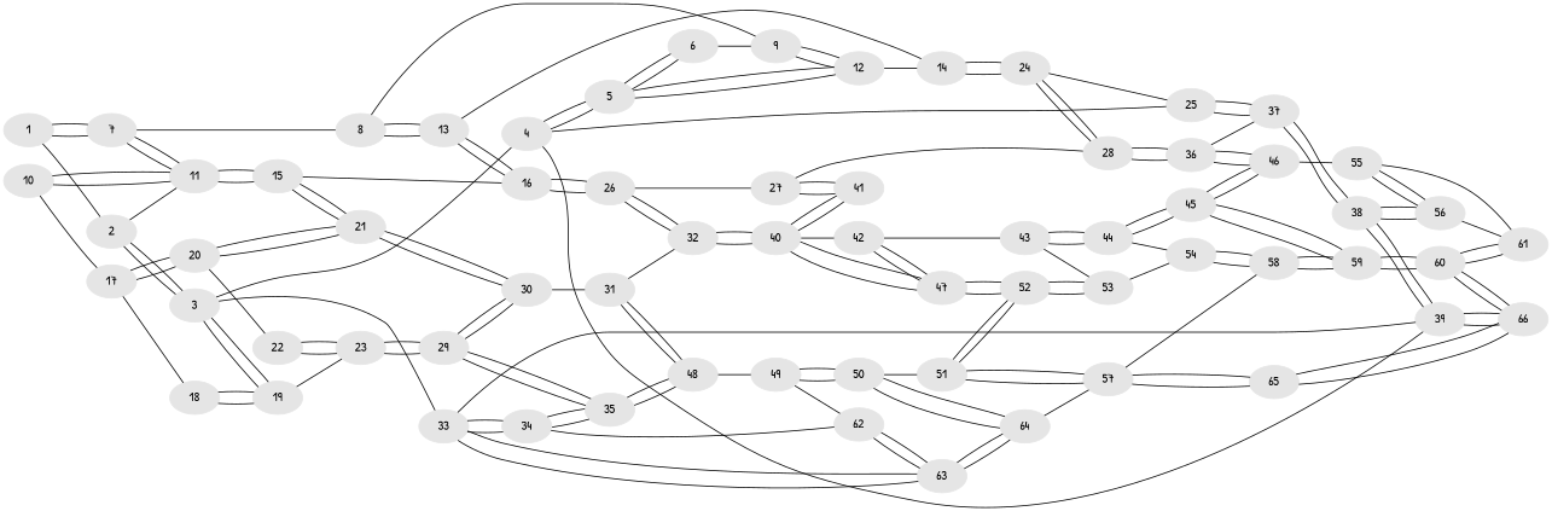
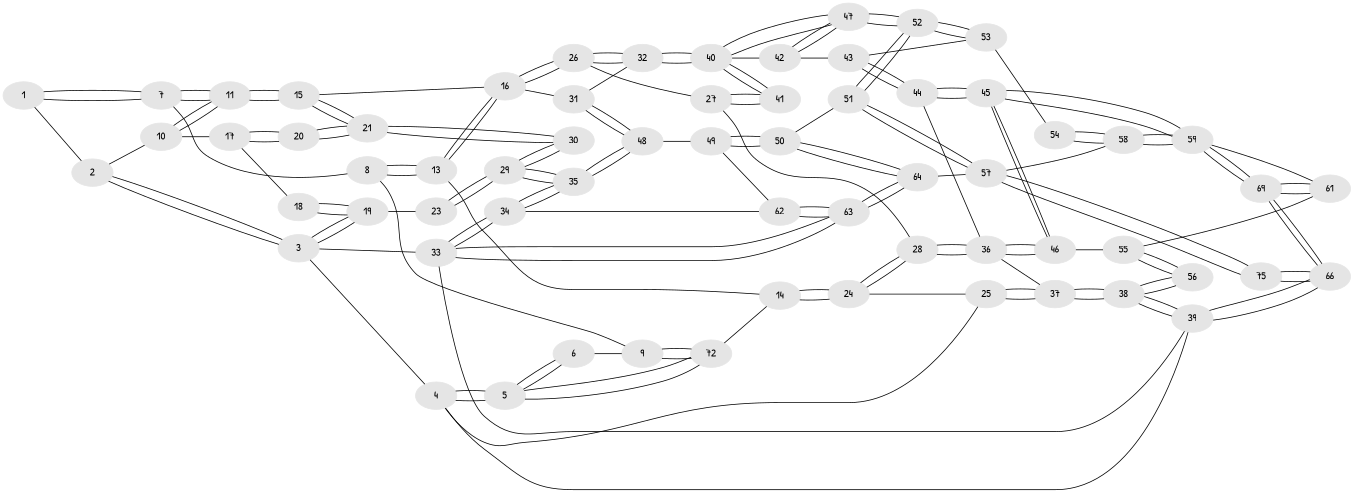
  graph {
    fontname="Patrick Hand"
    rankdir=LR
    node [color=gray90 fontname="Patrick Hand" style=filled]
    edge [fontname="Patrick Hand"]
    1
    2
    7
    3
    10
    8
    11
    4
    19
    33
    17
    5
    25
    39
    23
    34
    63
    6
-   12
+   12 [label=72]
    37
    66
    9
    14
    13
    15
    16
    18
    20
    21
    24
    26
    28
    30
    27
    32
-   22
    29
    31
    35
    36
    38
    41
    40
    46
    48
    49
    47
    42
    62
    64
    55
    56
    61
    52
    43
    44
    53
    45
    54
    59
    58
-   60
+   60 [label=69]
    50
    51
    57
-   65
+   65 [label=75]
    1 -- 2
    1 -- 7
    1 -- 7
    2 -- 3
    2 -- 3
-   2 -- 11
+   2 -- 10
    7 -- 8
    7 -- 11
    7 -- 11
    3 -- 4
    3 -- 19
    3 -- 19
    3 -- 33
    10 -- 11
    10 -- 11
    10 -- 17
    8 -- 9
    8 -- 13
    8 -- 13
    11 -- 15
    11 -- 15
    4 -- 5
    4 -- 5
    4 -- 25
    4 -- 39
    19 -- 23
    33 -- 39
    33 -- 34
    33 -- 34
    33 -- 63
    33 -- 63
    17 -- 18
    17 -- 20
    17 -- 20
    5 -- 6
    5 -- 6
    5 -- 12
    5 -- 12
    25 -- 37
    25 -- 37
    39 -- 66
    39 -- 66
    23 -- 29
    23 -- 29
    34 -- 35
    34 -- 35
    34 -- 62
    63 -- 64
    63 -- 64
    6 -- 9
    12 -- 14
    37 -- 38
    37 -- 38
    9 -- 12
    9 -- 12
    14 -- 24
    14 -- 24
    13 -- 14
    13 -- 16
    13 -- 16
    15 -- 16
    15 -- 21
    15 -- 21
    16 -- 26
    16 -- 26
    18 -- 19
    18 -- 19
    20 -- 21
    20 -- 21
-   20 -- 22
    21 -- 30
    21 -- 30
    24 -- 25
    24 -- 28
    24 -- 28
    26 -- 27
    26 -- 32
    26 -- 32
    28 -- 36
    28 -- 36
-   30 -- 31
+   16 -- 31
    27 -- 28
    27 -- 41
    27 -- 41
    32 -- 40
    32 -- 40
-   22 -- 23
-   22 -- 23
    29 -- 30
    29 -- 30
    29 -- 35
    29 -- 35
    31 -- 32
    31 -- 48
    31 -- 48
    35 -- 48
    35 -- 48
    36 -- 37
    36 -- 46
    36 -- 46
    38 -- 39
    38 -- 39
    38 -- 56
    38 -- 56
    40 -- 41
    40 -- 41
    40 -- 47
    40 -- 47
    40 -- 42
    46 -- 55
    48 -- 49
    49 -- 62
    49 -- 50
    49 -- 50
    47 -- 52
    47 -- 52
    42 -- 47
    42 -- 47
    42 -- 43
    62 -- 63
    62 -- 63
    64 -- 57
    55 -- 56
    55 -- 56
    55 -- 61
-   56 -- 61
+   59 -- 61
    52 -- 53
    52 -- 53
    43 -- 44
    43 -- 44
    43 -- 53
    44 -- 45
    44 -- 45
-   44 -- 54
+   44 -- 36
    53 -- 54
    45 -- 46
    45 -- 46
    45 -- 59
    45 -- 59
    54 -- 58
    54 -- 58
    59 -- 60
    59 -- 60
    58 -- 59
    58 -- 59
    60 -- 66
    60 -- 66
    60 -- 61
    60 -- 61
    50 -- 64
    50 -- 64
    50 -- 51
    51 -- 52
    51 -- 52
    51 -- 57
    51 -- 57
    57 -- 58
    57 -- 65
    57 -- 65
    65 -- 66
    65 -- 66
  }
